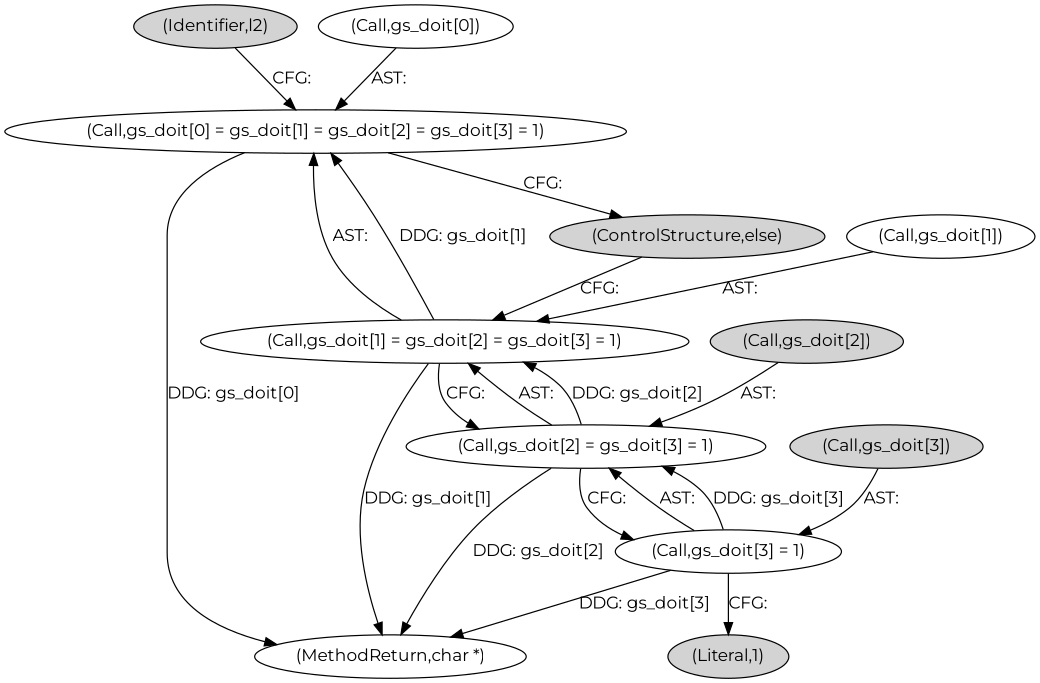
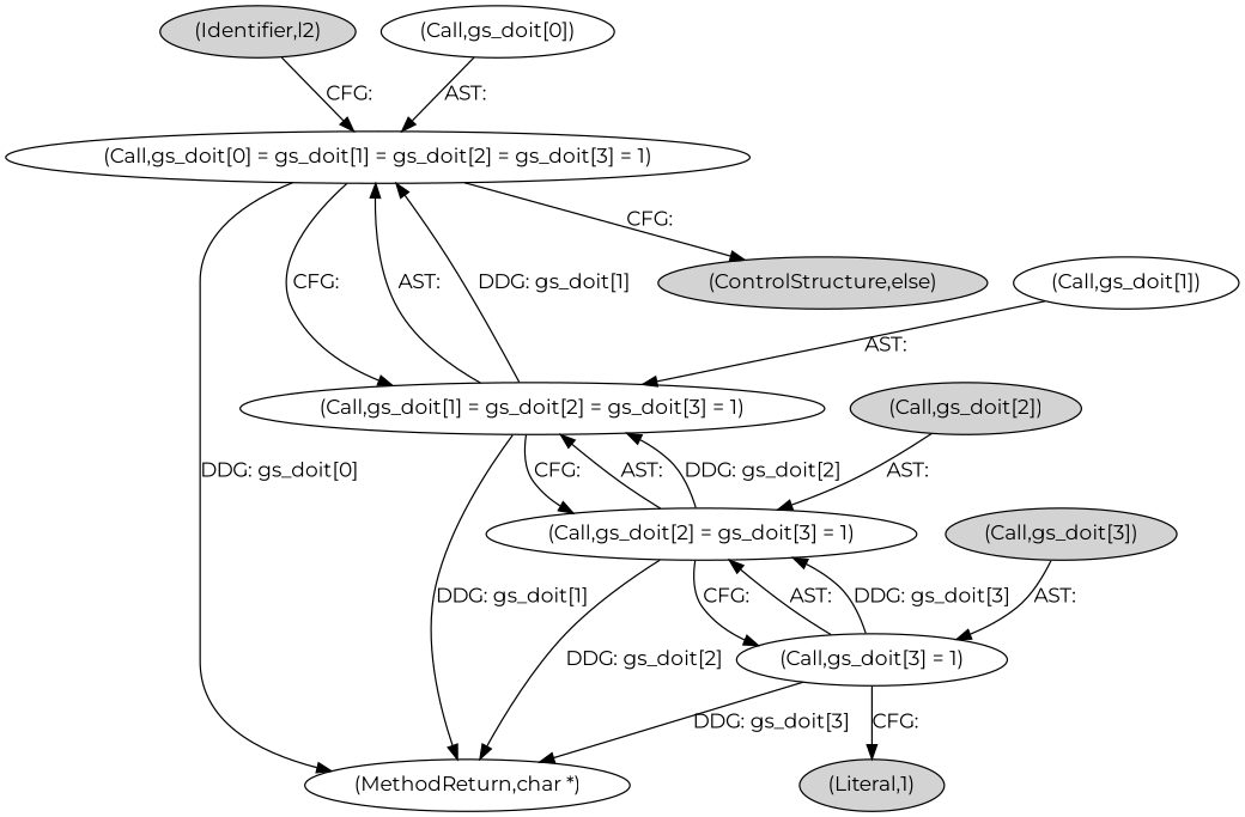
  digraph {
    fontname=Montserrat
    node [fillcolor=white fontname=Montserrat style=filled]
    edge [fontname=Montserrat]
    n1 [label="(Call,gs_doit[0] = gs_doit[1] = gs_doit[2] = gs_doit[3] = 1)"]
    n2 [label="(Call,gs_doit[1] = gs_doit[2] = gs_doit[3] = 1)"]
    n3 [fillcolor=lightgrey label="(ControlStructure,else)"]
    n4 [label="(MethodReturn,char *)"]
    n5 [label="(Call,gs_doit[2] = gs_doit[3] = 1)"]
    n6 [label="(Call,gs_doit[3] = 1)"]
    n7 [fillcolor=lightgrey label="(Literal,1)"]
    n8 [fillcolor=lightgrey label="(Call,gs_doit[3])"]
    n9 [fillcolor=lightgrey label="(Call,gs_doit[2])"]
    n10 [fillcolor=lightgrey label="(Identifier,l2)"]
    n11 [label="(Call,gs_doit[0])"]
    n12 [label="(Call,gs_doit[1])"]
-   n3 -> n2 [label="CFG: "]
+   n1 -> n2 [label="CFG: "]
    n1 -> n3 [label="CFG: "]
    n1 -> n4 [label="DDG: gs_doit[0]"]
    n2 -> n1 [label="AST: "]
    n2 -> n1 [label="DDG: gs_doit[1]"]
    n2 -> n4 [label="DDG: gs_doit[1]"]
    n2 -> n5 [label="CFG: "]
    n5 -> n2 [label="AST: "]
    n5 -> n2 [label="DDG: gs_doit[2]"]
    n5 -> n4 [label="DDG: gs_doit[2]"]
    n5 -> n6 [label="CFG: "]
    n6 -> n4 [label="DDG: gs_doit[3]"]
    n6 -> n5 [label="AST: "]
    n6 -> n5 [label="DDG: gs_doit[3]"]
    n6 -> n7 [label="CFG: "]
    n8 -> n6 [label="AST: "]
    n9 -> n5 [label="AST: "]
    n10 -> n1 [label="CFG: "]
    n11 -> n1 [label="AST: "]
    n12 -> n2 [label="AST: "]
  }
